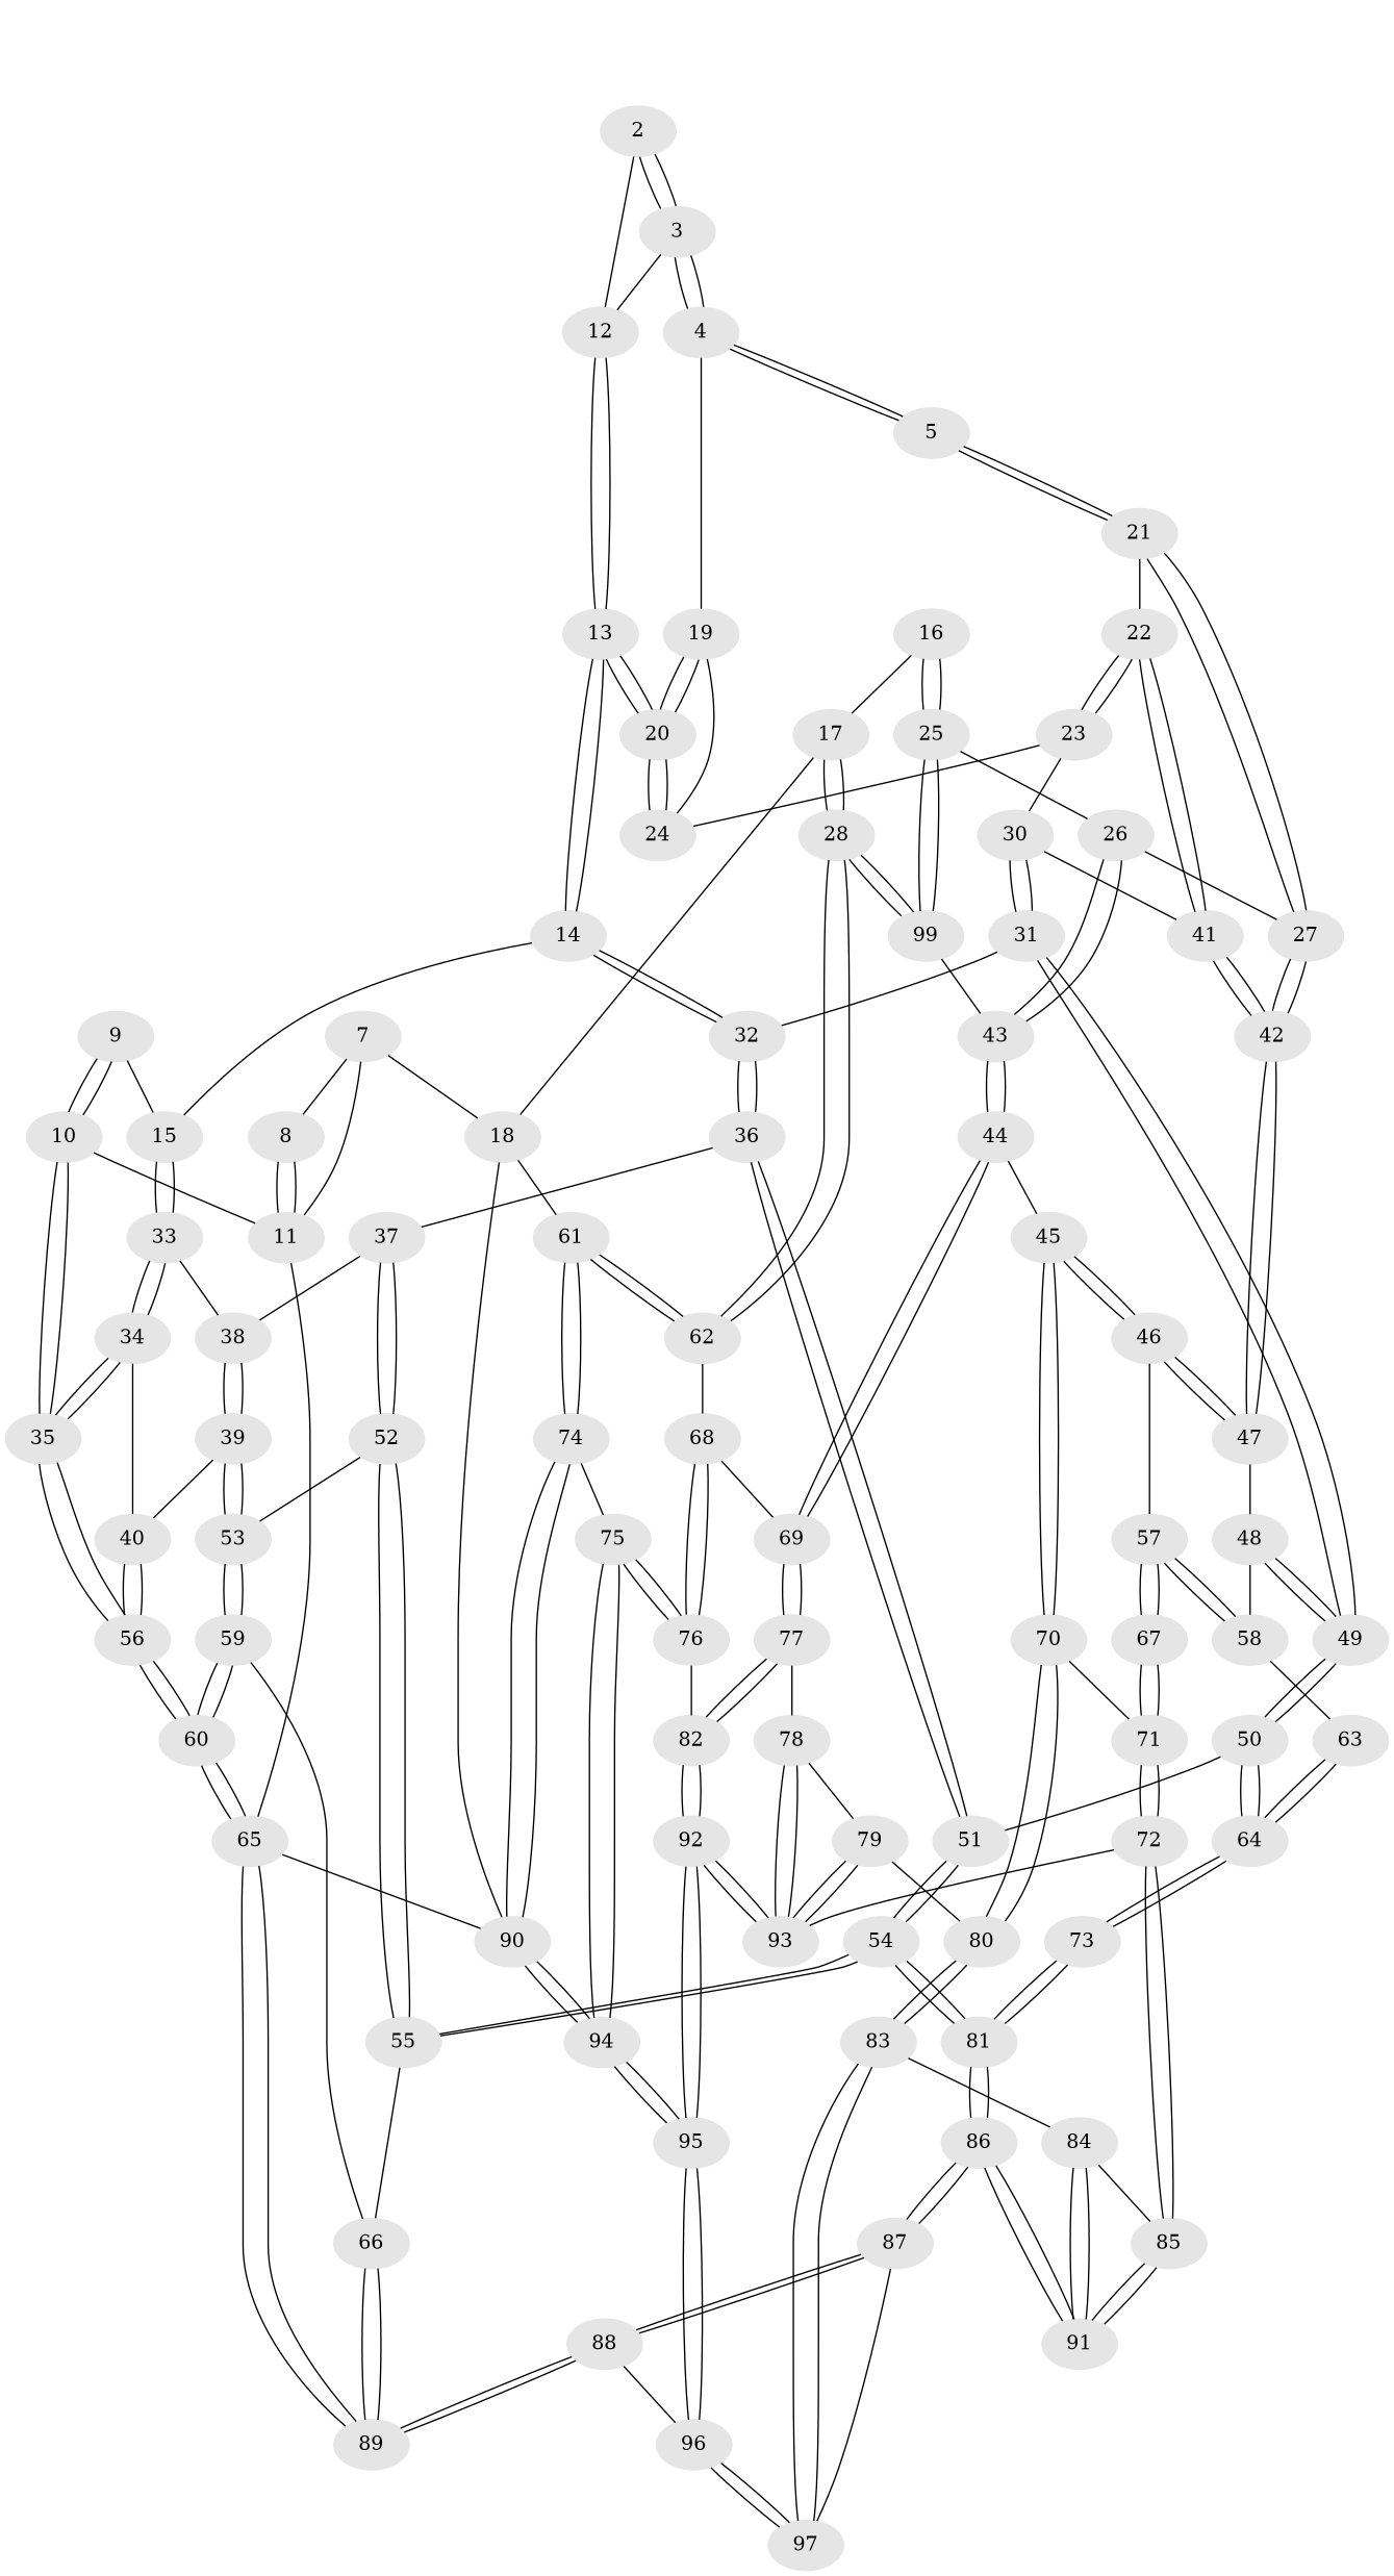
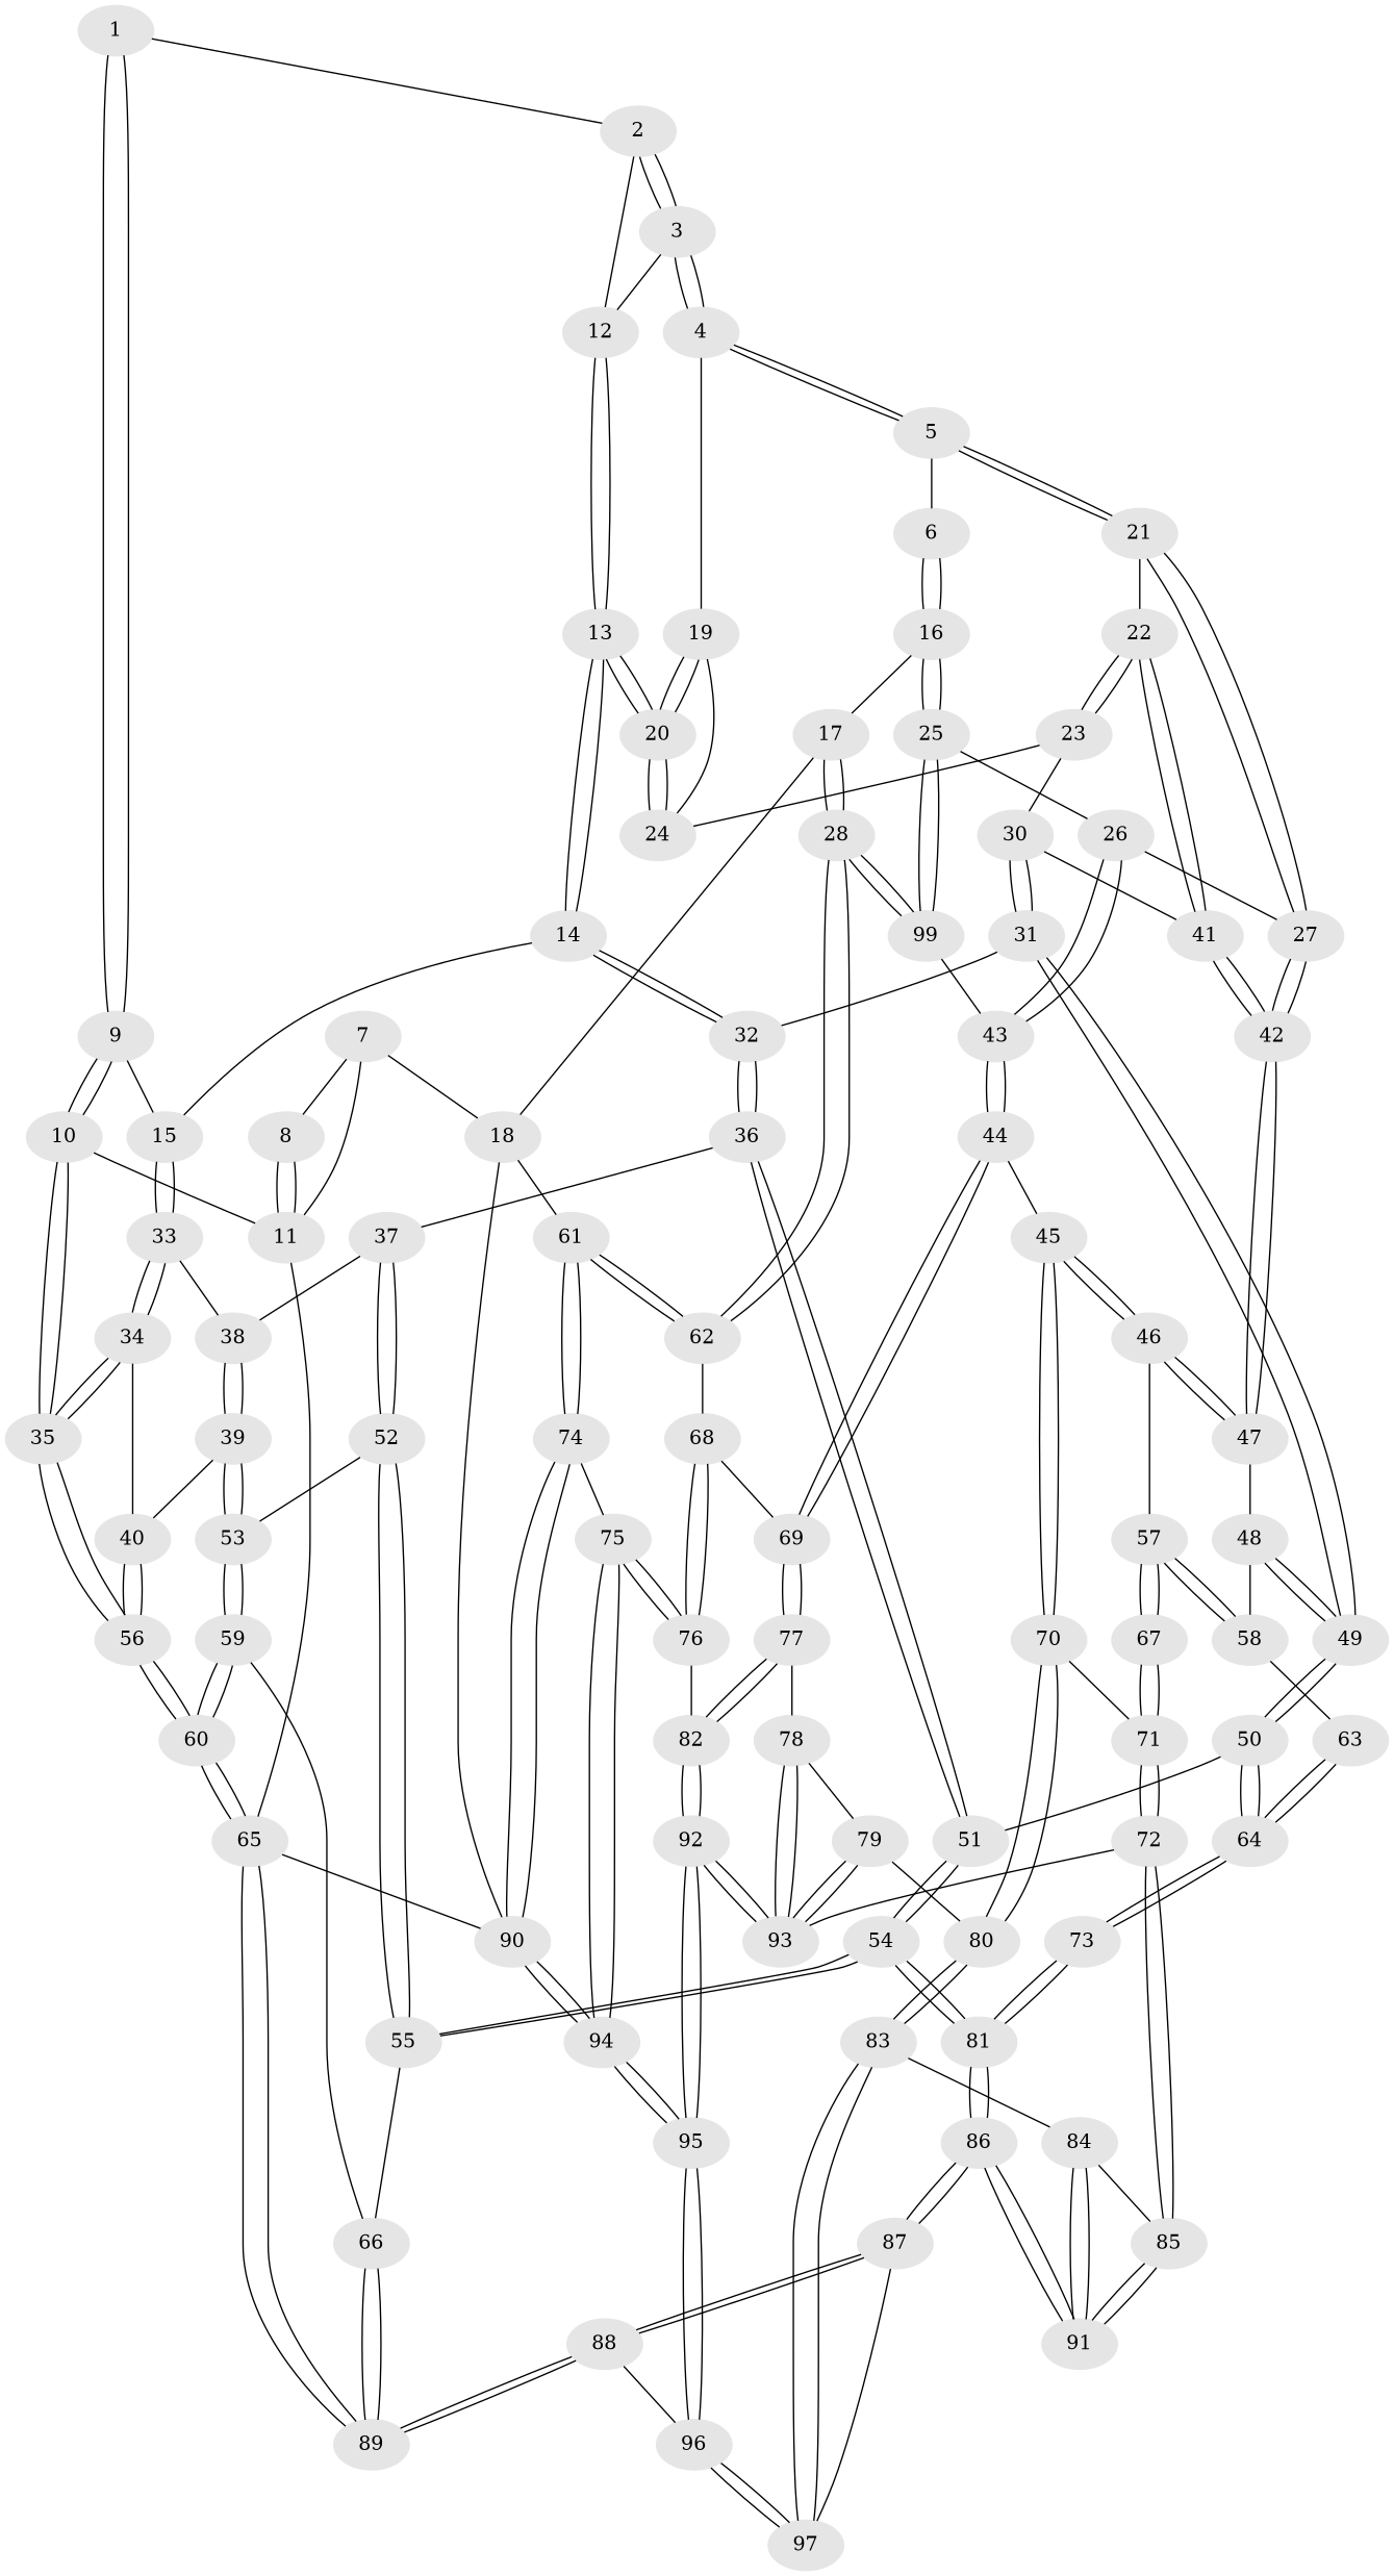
  graph {
    node [color=gray90 style=filled]
+   1
    2
    9
    3
    12
    10
    15
    4
    13
    5
    19
+   6
    21
    20
    24
    16
    22
    27
    7
    8
    11
    18
    17
    25
    65
    61
    90
    35
    33
    56
    89
    14
    32
    36
    34
    38
    28
    26
    n39 [label=99]
    62
    74
    94
    23
    41
    42
    30
    31
    43
    44
    47
    68
    49
    50
    37
    51
    40
    39
    60
    52
    54
    53
    55
    59
    48
    45
    69
    46
    70
    77
    57
    71
    80
    58
    67
    63
    64
    73
    81
    66
    86
    75
    76
    72
    82
    78
    83
    85
    93
    91
    95
    92
    79
    84
    97
    87
    88
    96
+   1 -- 2
+   1 -- 9
+   1 -- 9
    2 -- 3
    2 -- 3
    2 -- 12
    9 -- 10
    9 -- 10
    9 -- 15
    3 -- 12
    3 -- 4
    3 -- 4
    12 -- 13
    12 -- 13
    10 -- 11
    10 -- 35
    10 -- 35
    15 -- 33
    15 -- 33
    4 -- 5
    4 -- 5
    4 -- 19
    13 -- 20
    13 -- 20
    13 -- 14
    13 -- 14
+   5 -- 6
    5 -- 21
    5 -- 21
    19 -- 20
    19 -- 20
    19 -- 24
+   6 -- 16
+   6 -- 16
    21 -- 22
    21 -- 27
    21 -- 27
    20 -- 24
    20 -- 24
    16 -- 17
    16 -- 25
    16 -- 25
    22 -- 23
    22 -- 23
    22 -- 41
    22 -- 41
    27 -- 42
    27 -- 42
    7 -- 8
    7 -- 11
    7 -- 18
    8 -- 11
    8 -- 11
    11 -- 65
    18 -- 61
    18 -- 90
    17 -- 18
    17 -- 28
    17 -- 28
    25 -- 26
    25 -- n39
    25 -- n39
    65 -- 90
    65 -- 89
    65 -- 89
    61 -- 62
    61 -- 62
    61 -- 74
    61 -- 74
    90 -- 94
    90 -- 94
    35 -- 56
    35 -- 56
    33 -- 34
    33 -- 34
    33 -- 38
    56 -- 60
    56 -- 60
    14 -- 15
    14 -- 32
    14 -- 32
    32 -- 36
    32 -- 36
    36 -- 37
    36 -- 51
    36 -- 51
    34 -- 35
    34 -- 35
    34 -- 40
    38 -- 39
    38 -- 39
    28 -- n39
    28 -- n39
    28 -- 62
    28 -- 62
    26 -- 27
    26 -- 43
    26 -- 43
    n39 -- 43
    62 -- 68
    74 -- 90
    74 -- 90
    74 -- 75
    94 -- 95
    94 -- 95
    23 -- 24
    23 -- 30
    41 -- 42
    41 -- 42
    42 -- 47
    42 -- 47
    30 -- 41
    30 -- 31
    30 -- 31
    31 -- 32
    31 -- 49
    31 -- 49
    43 -- 44
    43 -- 44
    44 -- 45
    44 -- 69
    44 -- 69
    47 -- 48
    68 -- 69
    68 -- 76
    68 -- 76
    49 -- 50
    49 -- 50
    50 -- 51
    50 -- 64
    50 -- 64
    37 -- 38
    37 -- 52
    37 -- 52
    51 -- 54
    51 -- 54
    40 -- 56
    40 -- 56
    39 -- 40
    39 -- 53
    39 -- 53
    60 -- 65
    60 -- 65
    52 -- 53
    52 -- 55
    52 -- 55
    54 -- 55
    54 -- 55
    54 -- 81
    54 -- 81
    53 -- 59
    53 -- 59
    55 -- 66
    59 -- 60
    59 -- 60
    59 -- 66
    48 -- 49
    48 -- 49
    48 -- 58
    45 -- 46
    45 -- 46
    45 -- 70
    45 -- 70
    69 -- 77
    69 -- 77
    46 -- 47
    46 -- 47
    46 -- 57
    70 -- 71
    70 -- 80
    70 -- 80
    77 -- 82
    77 -- 82
    77 -- 78
    57 -- 58
    57 -- 58
    57 -- 67
    57 -- 67
    71 -- 72
    71 -- 72
    80 -- 83
    80 -- 83
    58 -- 63
    67 -- 71
    67 -- 71
    63 -- 64
    63 -- 64
    64 -- 73
    64 -- 73
    73 -- 81
    73 -- 81
    81 -- 86
    81 -- 86
    66 -- 89
    66 -- 89
    86 -- 91
    86 -- 91
    86 -- 87
    86 -- 87
    75 -- 94
    75 -- 94
    75 -- 76
    75 -- 76
    76 -- 82
    72 -- 85
    72 -- 85
    72 -- 93
    82 -- 92
    82 -- 92
    78 -- 93
    78 -- 93
    78 -- 79
    83 -- 84
    83 -- 97
    83 -- 97
    85 -- 91
    85 -- 91
    95 -- 96
    95 -- 96
    92 -- 93
    92 -- 93
    92 -- 95
    92 -- 95
    79 -- 80
    79 -- 93
    79 -- 93
    84 -- 85
    84 -- 91
    84 -- 91
    87 -- 97
    87 -- 88
    87 -- 88
    88 -- 89
    88 -- 89
    88 -- 96
    96 -- 97
    96 -- 97
  }
